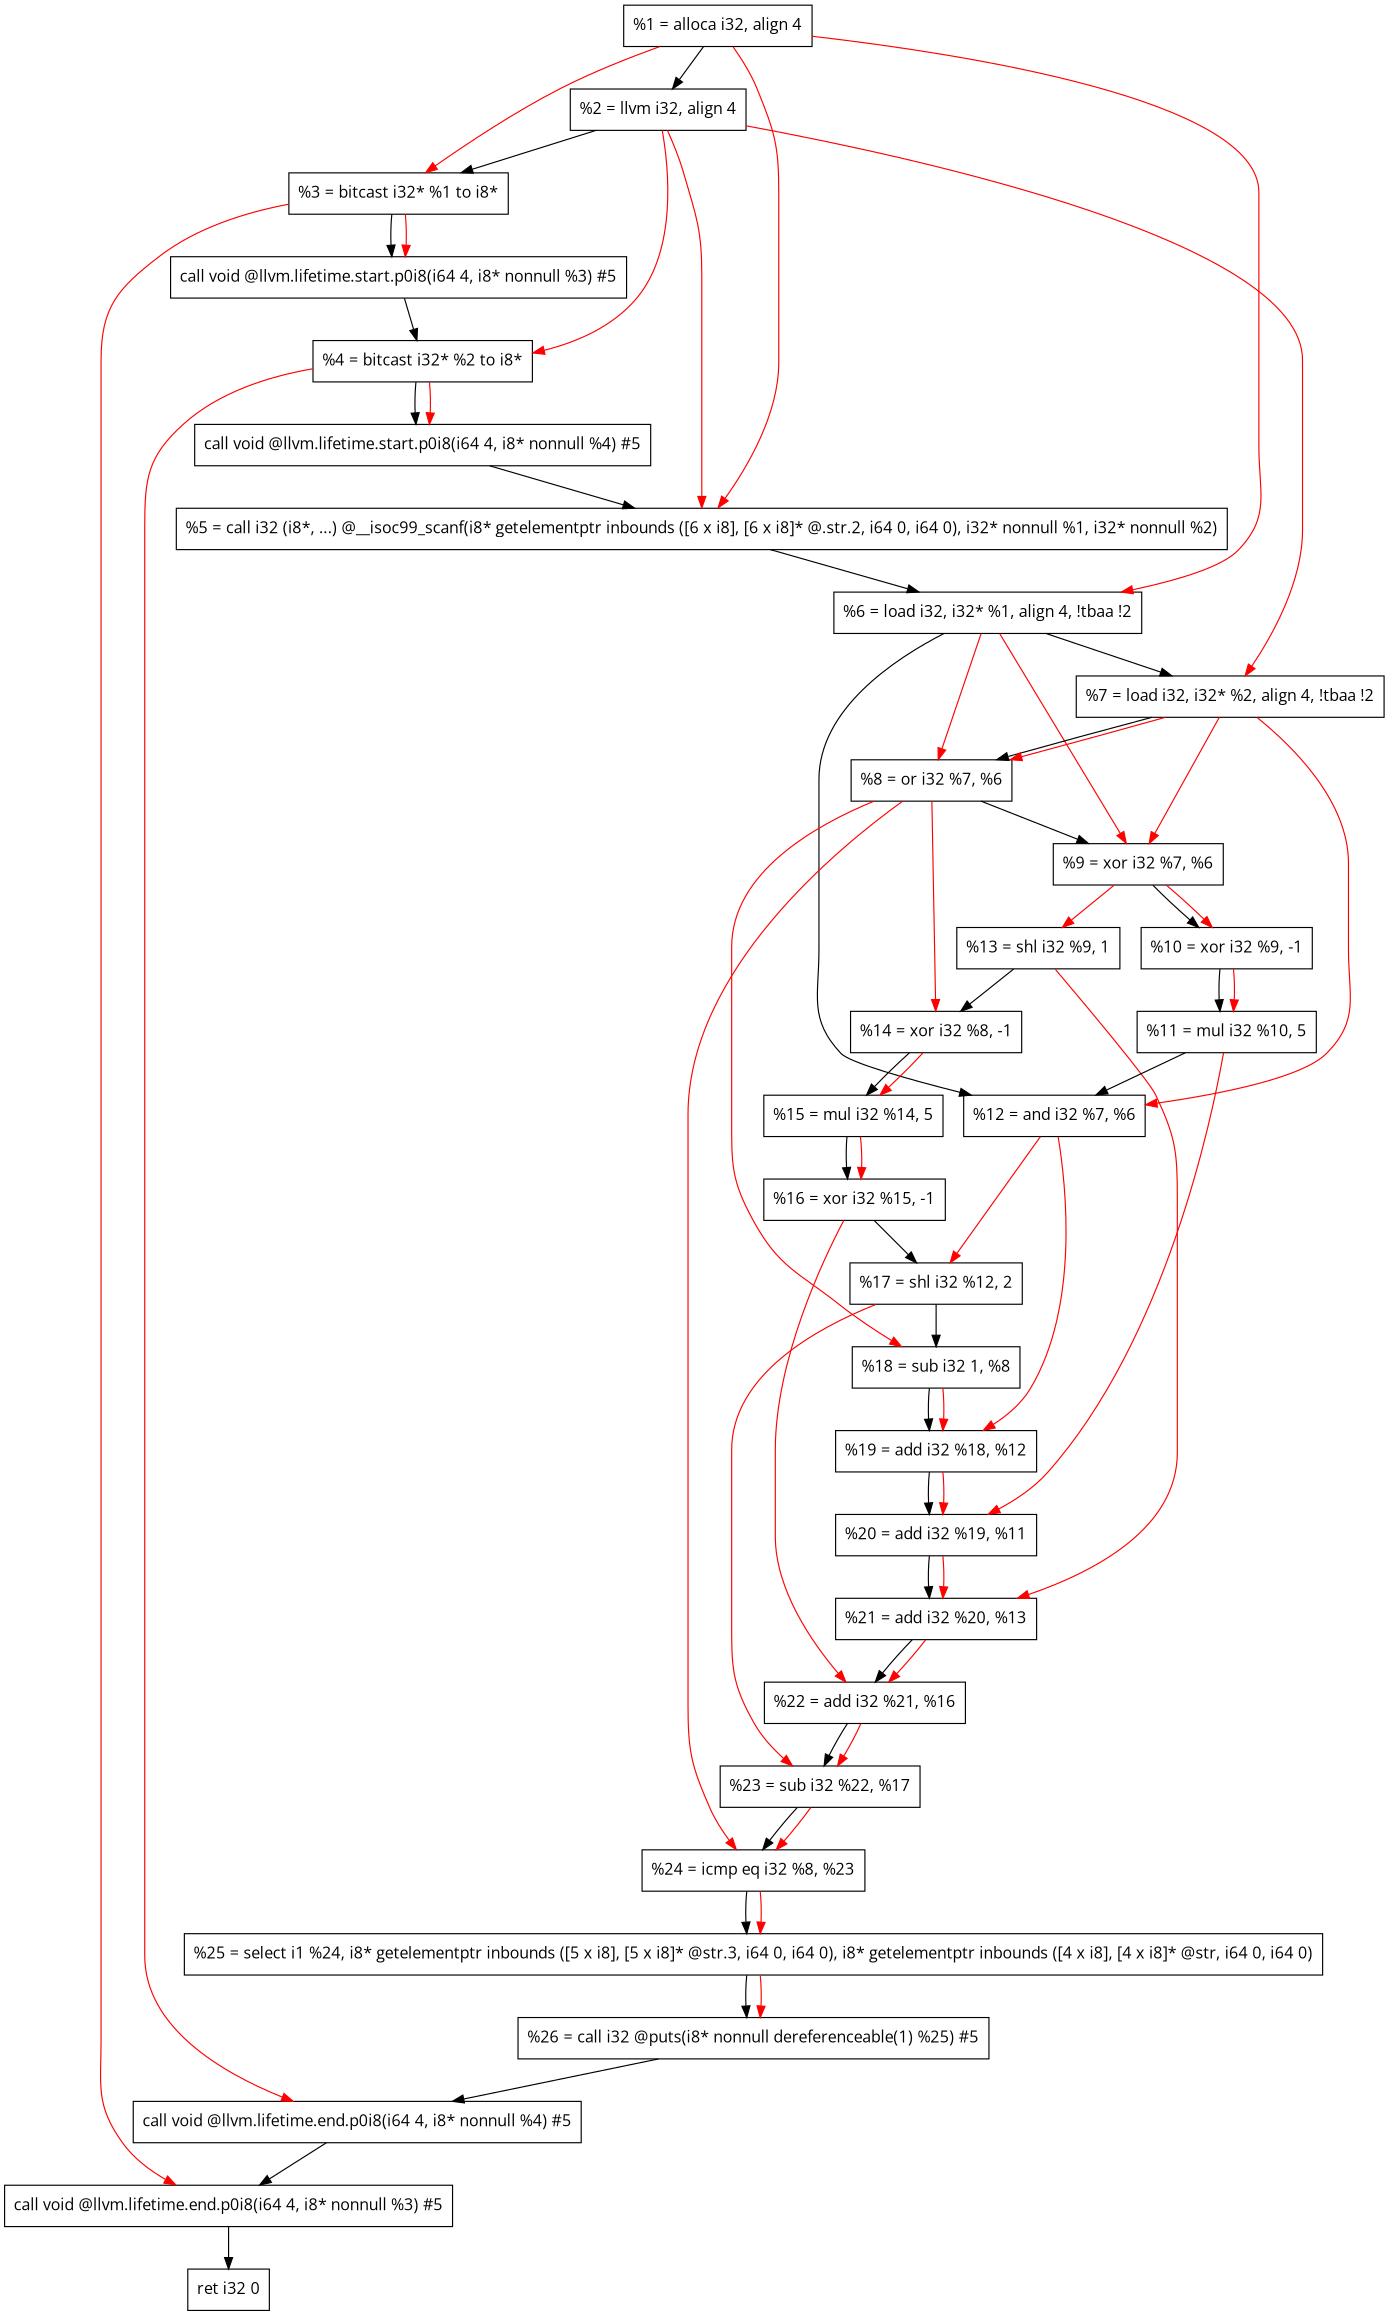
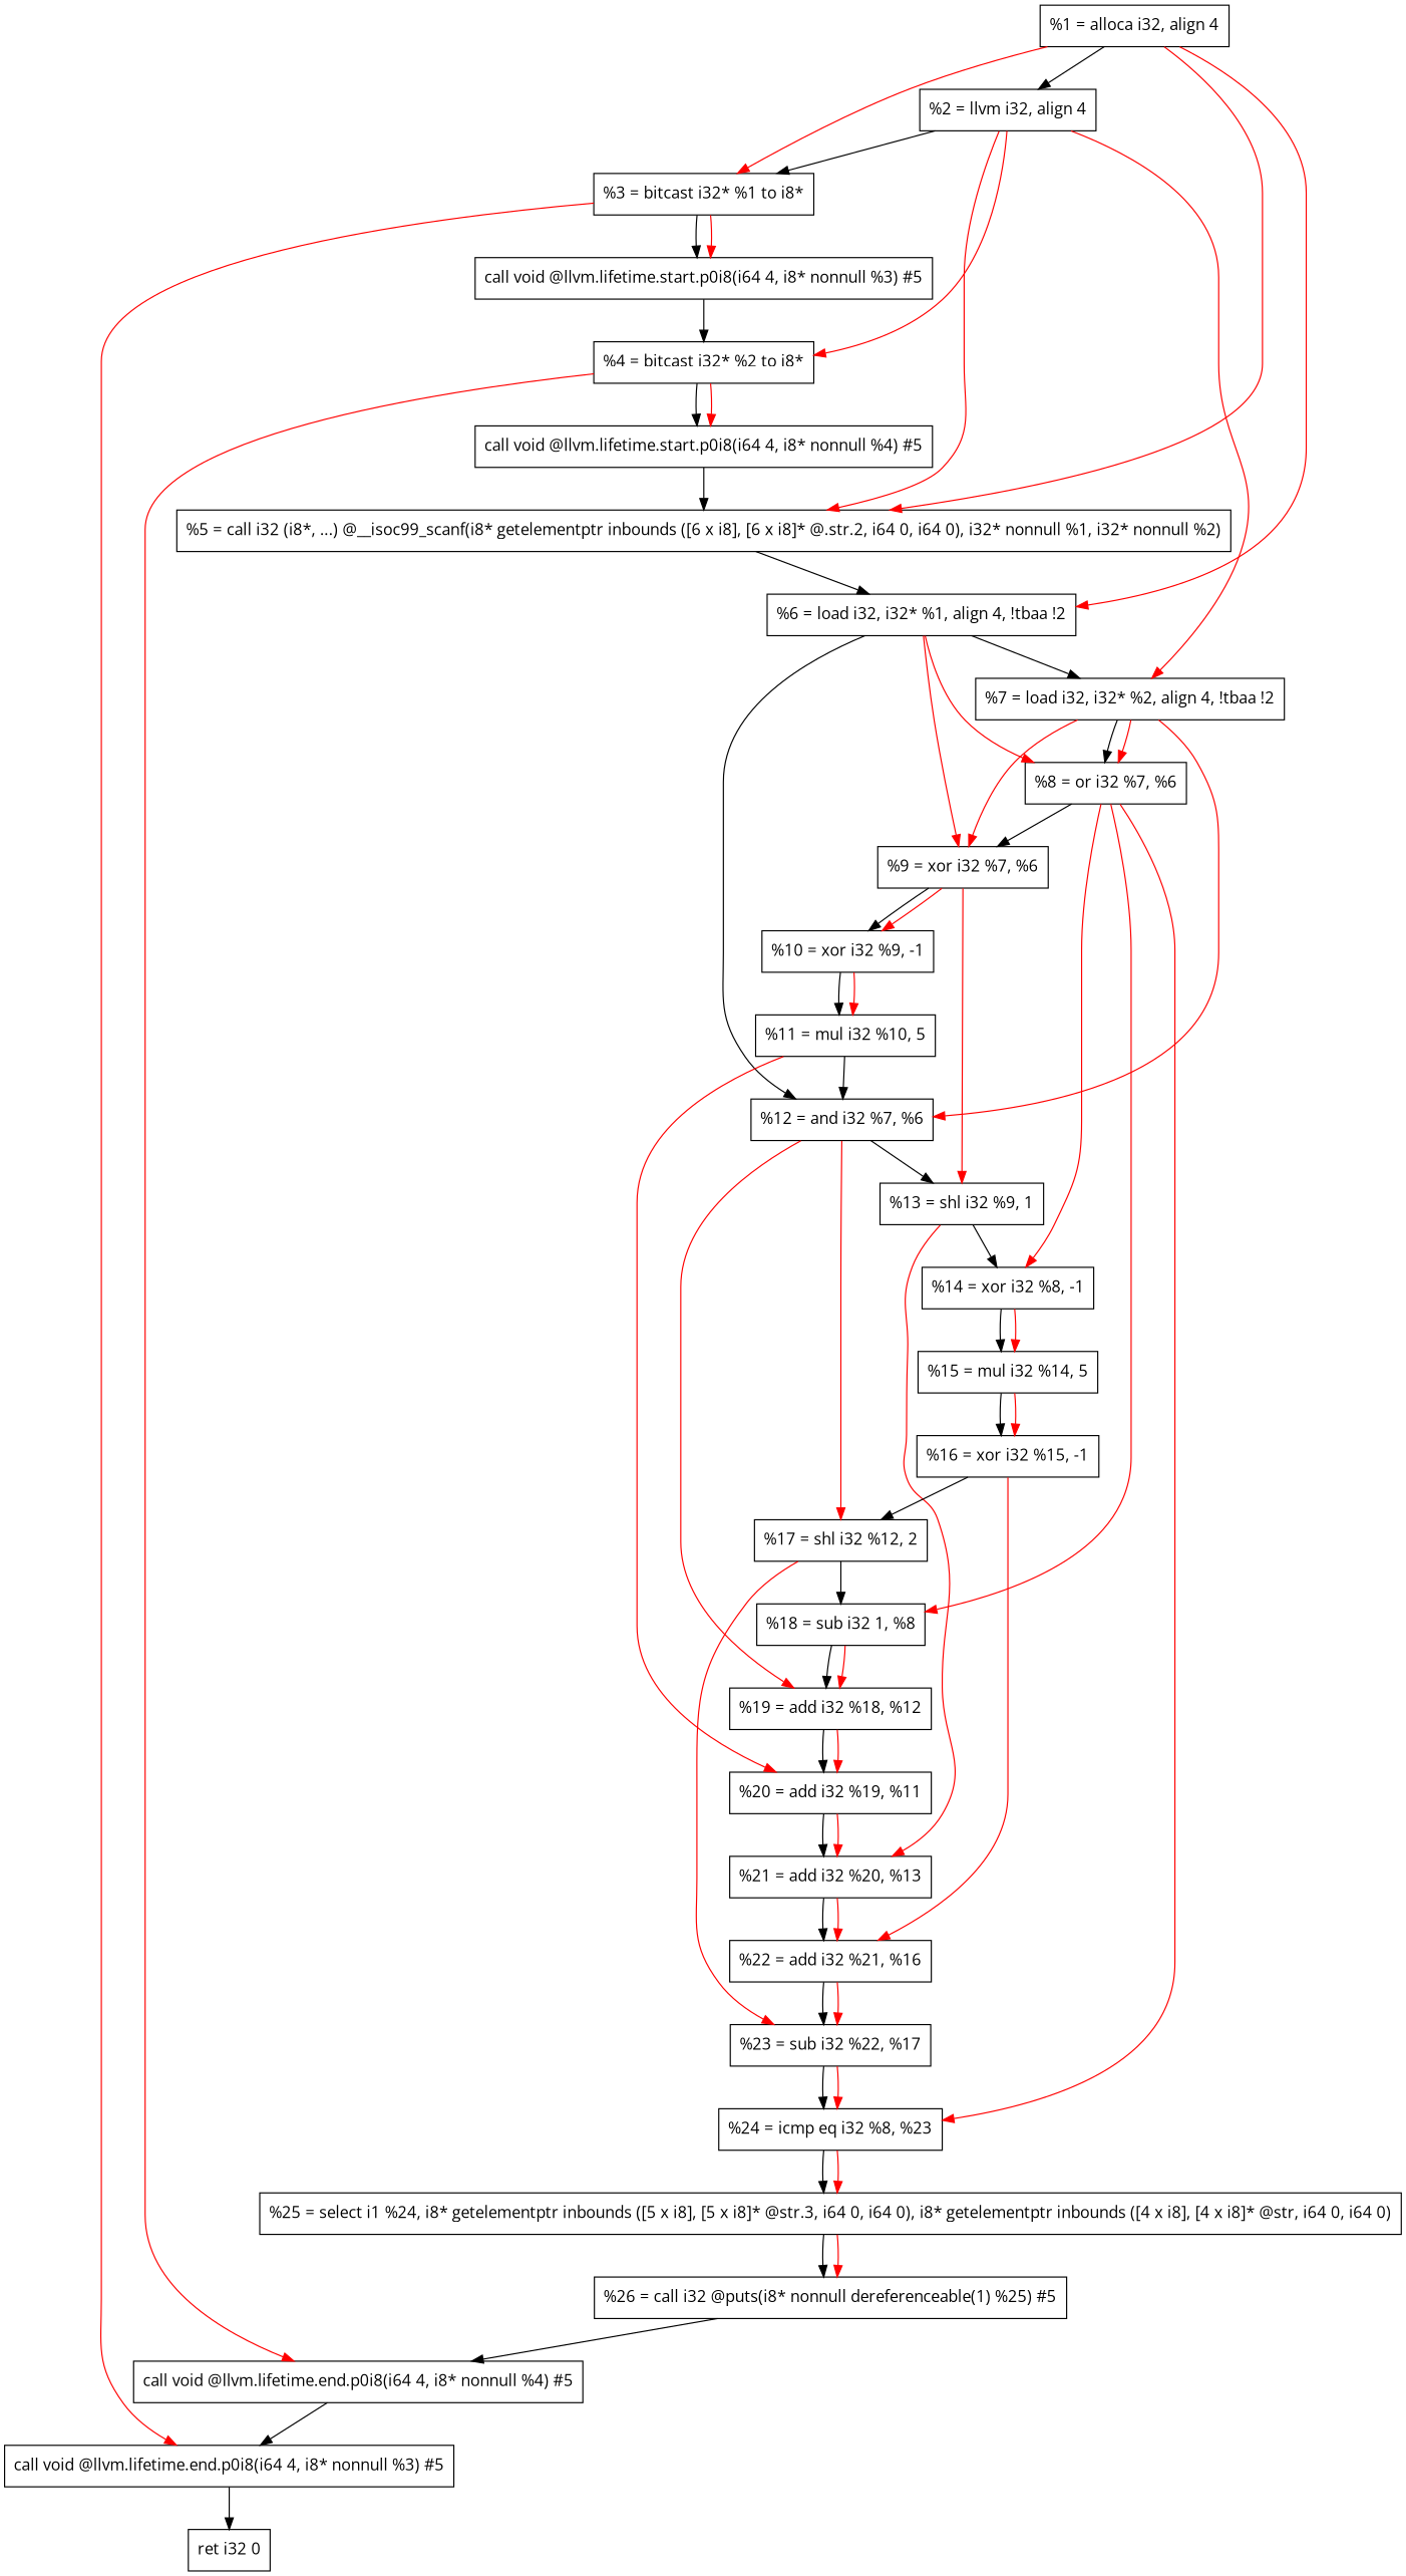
  digraph {
    fontname="Open Sans"
    node [fontname="Open Sans" shape=record]
    edge [fontname="Open Sans" color=red]
    n1 [label="  %1 = alloca i32, align 4"]
    n2 [label="%2 = llvm i32, align 4"]
    n3 [label="  %3 = bitcast i32* %1 to i8*"]
    n4 [label="  %5 = call i32 (i8*, ...) @__isoc99_scanf(i8* getelementptr inbounds ([6 x i8], [6 x i8]* @.str.2, i64 0, i64 0), i32* nonnull %1, i32* nonnull %2)"]
    n5 [label="  %6 = load i32, i32* %1, align 4, !tbaa !2"]
    n6 [label="  %4 = bitcast i32* %2 to i8*"]
    n7 [label="  %7 = load i32, i32* %2, align 4, !tbaa !2"]
    n8 [label="  call void @llvm.lifetime.start.p0i8(i64 4, i8* nonnull %3) #5"]
    n9 [label="  call void @llvm.lifetime.end.p0i8(i64 4, i8* nonnull %3) #5"]
    n10 [label="  %8 = or i32 %7, %6"]
    n11 [label="  %9 = xor i32 %7, %6"]
    n12 [label="  %12 = and i32 %7, %6"]
    n13 [label="  call void @llvm.lifetime.start.p0i8(i64 4, i8* nonnull %4) #5"]
    n14 [label="  call void @llvm.lifetime.end.p0i8(i64 4, i8* nonnull %4) #5"]
    n15 [label="  ret i32 0"]
    n16 [label="  %14 = xor i32 %8, -1"]
    n17 [label="  %18 = sub i32 1, %8"]
    n18 [label="  %24 = icmp eq i32 %8, %23"]
    n19 [label="  %10 = xor i32 %9, -1"]
    n20 [label="  %13 = shl i32 %9, 1"]
    n21 [label="  %17 = shl i32 %12, 2"]
    n22 [label="  %19 = add i32 %18, %12"]
    n23 [label="  %15 = mul i32 %14, 5"]
    n24 [label="  %25 = select i1 %24, i8* getelementptr inbounds ([5 x i8], [5 x i8]* @str.3, i64 0, i64 0), i8* getelementptr inbounds ([4 x i8], [4 x i8]* @str, i64 0, i64 0)"]
    n25 [label="  %11 = mul i32 %10, 5"]
    n26 [label="  %21 = add i32 %20, %13"]
    n27 [label="  %20 = add i32 %19, %11"]
    n28 [label="  %23 = sub i32 %22, %17"]
    n29 [label="  %22 = add i32 %21, %16"]
    n30 [label="  %16 = xor i32 %15, -1"]
    n31 [label="  %26 = call i32 @puts(i8* nonnull dereferenceable(1) %25) #5"]
    n1 -> n2 [color=""]
    n1 -> n3
    n1 -> n4
    n1 -> n5
    n2 -> n3 [color=""]
    n2 -> n4
    n2 -> n6
    n2 -> n7
    n3 -> n8 [color=""]
    n3 -> n8
    n3 -> n9
    n4 -> n5 [color=""]
    n5 -> n7 [color=""]
    n5 -> n10
    n5 -> n11
    n5 -> n12 [color=black]
    n6 -> n13 [color=""]
    n6 -> n13
    n6 -> n14
    n7 -> n10 [color=""]
    n7 -> n10
    n7 -> n11
    n7 -> n12
    n8 -> n6 [color=""]
    n9 -> n15 [color=""]
    n10 -> n11 [color=""]
    n10 -> n16
    n10 -> n17
    n10 -> n18
    n11 -> n19 [color=""]
    n11 -> n19
    n11 -> n20
+   n12 -> n20 [color=""]
    n12 -> n21
    n12 -> n22
    n13 -> n4 [color=""]
    n14 -> n9 [color=""]
    n16 -> n23 [color=""]
    n16 -> n23
    n17 -> n22 [color=""]
    n17 -> n22
    n18 -> n24 [color=""]
    n18 -> n24
    n19 -> n25 [color=""]
    n19 -> n25
    n20 -> n16 [color=""]
    n20 -> n26
    n21 -> n17 [color=""]
    n21 -> n28
    n22 -> n27 [color=""]
    n22 -> n27
    n23 -> n30 [color=""]
    n23 -> n30
    n24 -> n31 [color=""]
    n24 -> n31
    n25 -> n12 [color=""]
    n25 -> n27
    n26 -> n29 [color=""]
    n26 -> n29
    n27 -> n26 [color=""]
    n27 -> n26
    n28 -> n18 [color=""]
    n28 -> n18
    n29 -> n28 [color=""]
    n29 -> n28
    n30 -> n21 [color=""]
    n30 -> n29
    n31 -> n14 [color=""]
  }
